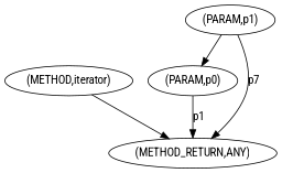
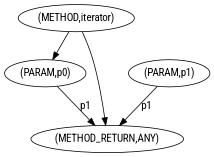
  digraph {
    fontname="Roboto Condensed"
    node [fontname="Roboto Condensed"]
    edge [fontname="Roboto Condensed"]
    n1 [label=<(METHOD,iterator)>]
    n2 [label=<(PARAM,p0)>]
    n3 [label=<(METHOD_RETURN,ANY)>]
    n4 [label=<(PARAM,p1)>]
-   n4 -> n2
+   n1 -> n2
    n1 -> n3
    n2 -> n3 [label=p1]
-   n4 -> n3 [label=p7]
+   n4 -> n3 [label=p1]
  }
